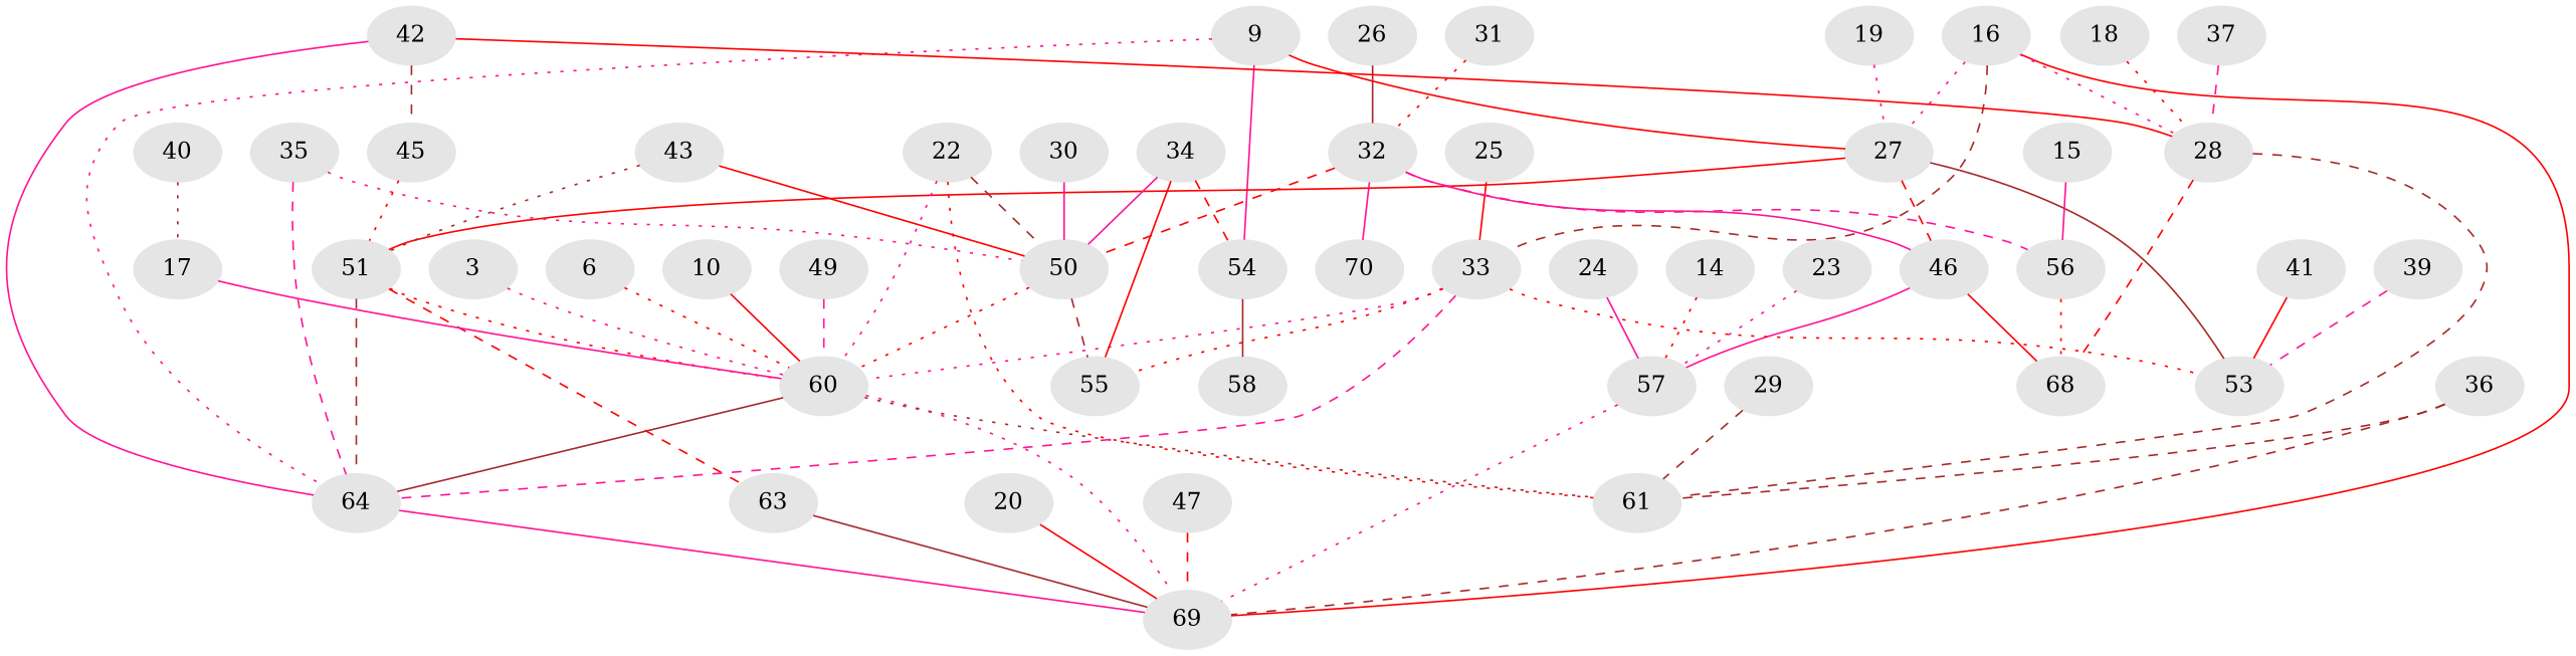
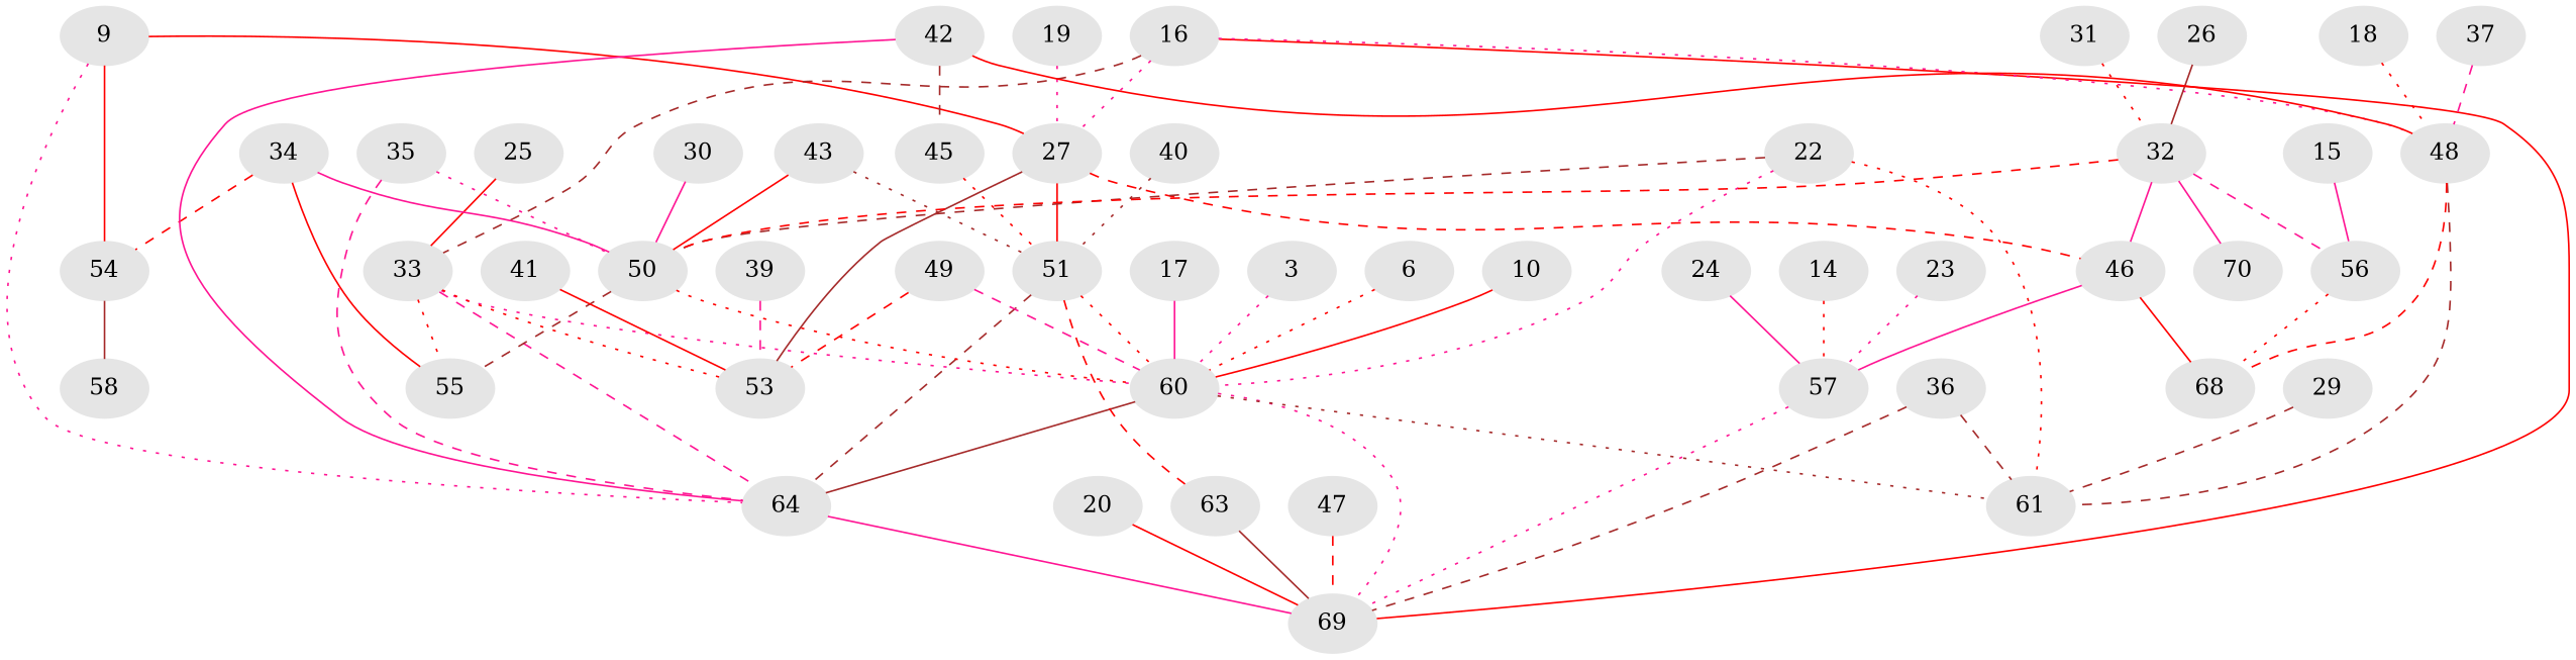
  graph {
    node [color=gray90 style=filled]
    edge [color=red style=solid weight=1.0]
    3
    60
    64
    69
    61
    6
    9
    27
    54
    46
    51
    53
    58
    10
    14
    57
    15
    56
    68
    16
    33
-   48 [label=28]
+   48
    55
    17
    18
    19
    20
    22
    50
    23
    24
    25
    26
    32
    70
    63
    29
    30
    31
    34
    35
    36
    37
    39
    40
    41
    42
    45
    43
    47
    49
    3 -- 60 [color=deeppink style=dotted]
    60 -- 64 [color=brown]
    60 -- 69 [color=deeppink style=dotted]
    60 -- 61 [color=brown style=dotted]
    64 -- 69 [color=deeppink]
    6 -- 60 [style=dotted]
    9 -- 64 [color=deeppink style=dotted]
    9 -- 27
-   9 -- 54 [color=deeppink]
+   9 -- 54
    27 -- 46 [style=dashed]
    27 -- 51
    27 -- 53 [color=brown]
    54 -- 58 [color=brown]
    46 -- 57 [color=deeppink]
    46 -- 68
    51 -- 60 [style=dotted]
    51 -- 64 [color=brown style=dashed weight=2.0]
    51 -- 63 [style=dashed]
    10 -- 60
    14 -- 57 [style=dotted]
    57 -- 69 [color=deeppink style=dotted]
    15 -- 56 [color=deeppink]
    56 -- 68 [style=dotted]
    16 -- 69
    16 -- 27 [color=deeppink style=dotted weight=2.0]
    16 -- 33 [color=brown style=dashed]
    16 -- 48 [color=deeppink style=dotted]
    33 -- 60 [color=deeppink style=dotted]
    33 -- 64 [color=deeppink style=dashed]
    33 -- 53 [style=dotted]
    33 -- 55 [style=dotted]
    48 -- 61 [color=brown style=dashed]
    48 -- 68 [style=dashed]
    17 -- 60 [color=deeppink]
    18 -- 48 [style=dotted]
    19 -- 27 [color=deeppink style=dotted]
    20 -- 69
    22 -- 60 [color=deeppink style=dotted]
    22 -- 61 [style=dotted weight=2.0]
    22 -- 50 [color=brown style=dashed]
    50 -- 60 [style=dotted weight=2.0]
    50 -- 55 [color=brown style=dashed weight=2.0]
    23 -- 57 [color=deeppink style=dotted]
    24 -- 57 [color=deeppink]
    25 -- 33
    26 -- 32 [color=brown]
    32 -- 46 [color=deeppink]
    32 -- 56 [color=deeppink style=dashed]
    32 -- 50 [style=dashed]
    32 -- 70 [color=deeppink]
    63 -- 69 [color=brown]
    29 -- 61 [color=brown style=dashed]
    30 -- 50 [color=deeppink weight=2.0]
    31 -- 32 [style=dotted]
    34 -- 54 [style=dashed]
    34 -- 55
    34 -- 50 [color=deeppink]
    35 -- 64 [color=deeppink style=dashed]
    35 -- 50 [color=deeppink style=dotted]
    36 -- 69 [color=brown style=dashed]
    36 -- 61 [color=brown style=dashed]
    37 -- 48 [color=deeppink style=dashed]
    39 -- 53 [color=deeppink style=dashed]
-   40 -- 17 [color=brown style=dotted]
+   40 -- 51 [color=brown style=dotted]
    41 -- 53
    42 -- 64 [color=deeppink]
    42 -- 48
    42 -- 45 [color=brown style=dashed weight=2.0]
    45 -- 51 [style=dotted]
    43 -- 51 [color=brown style=dotted]
    43 -- 50
    47 -- 69 [style=dashed weight=2.0]
    49 -- 60 [color=deeppink style=dashed]
+   49 -- 53 [style=dashed]
  }
